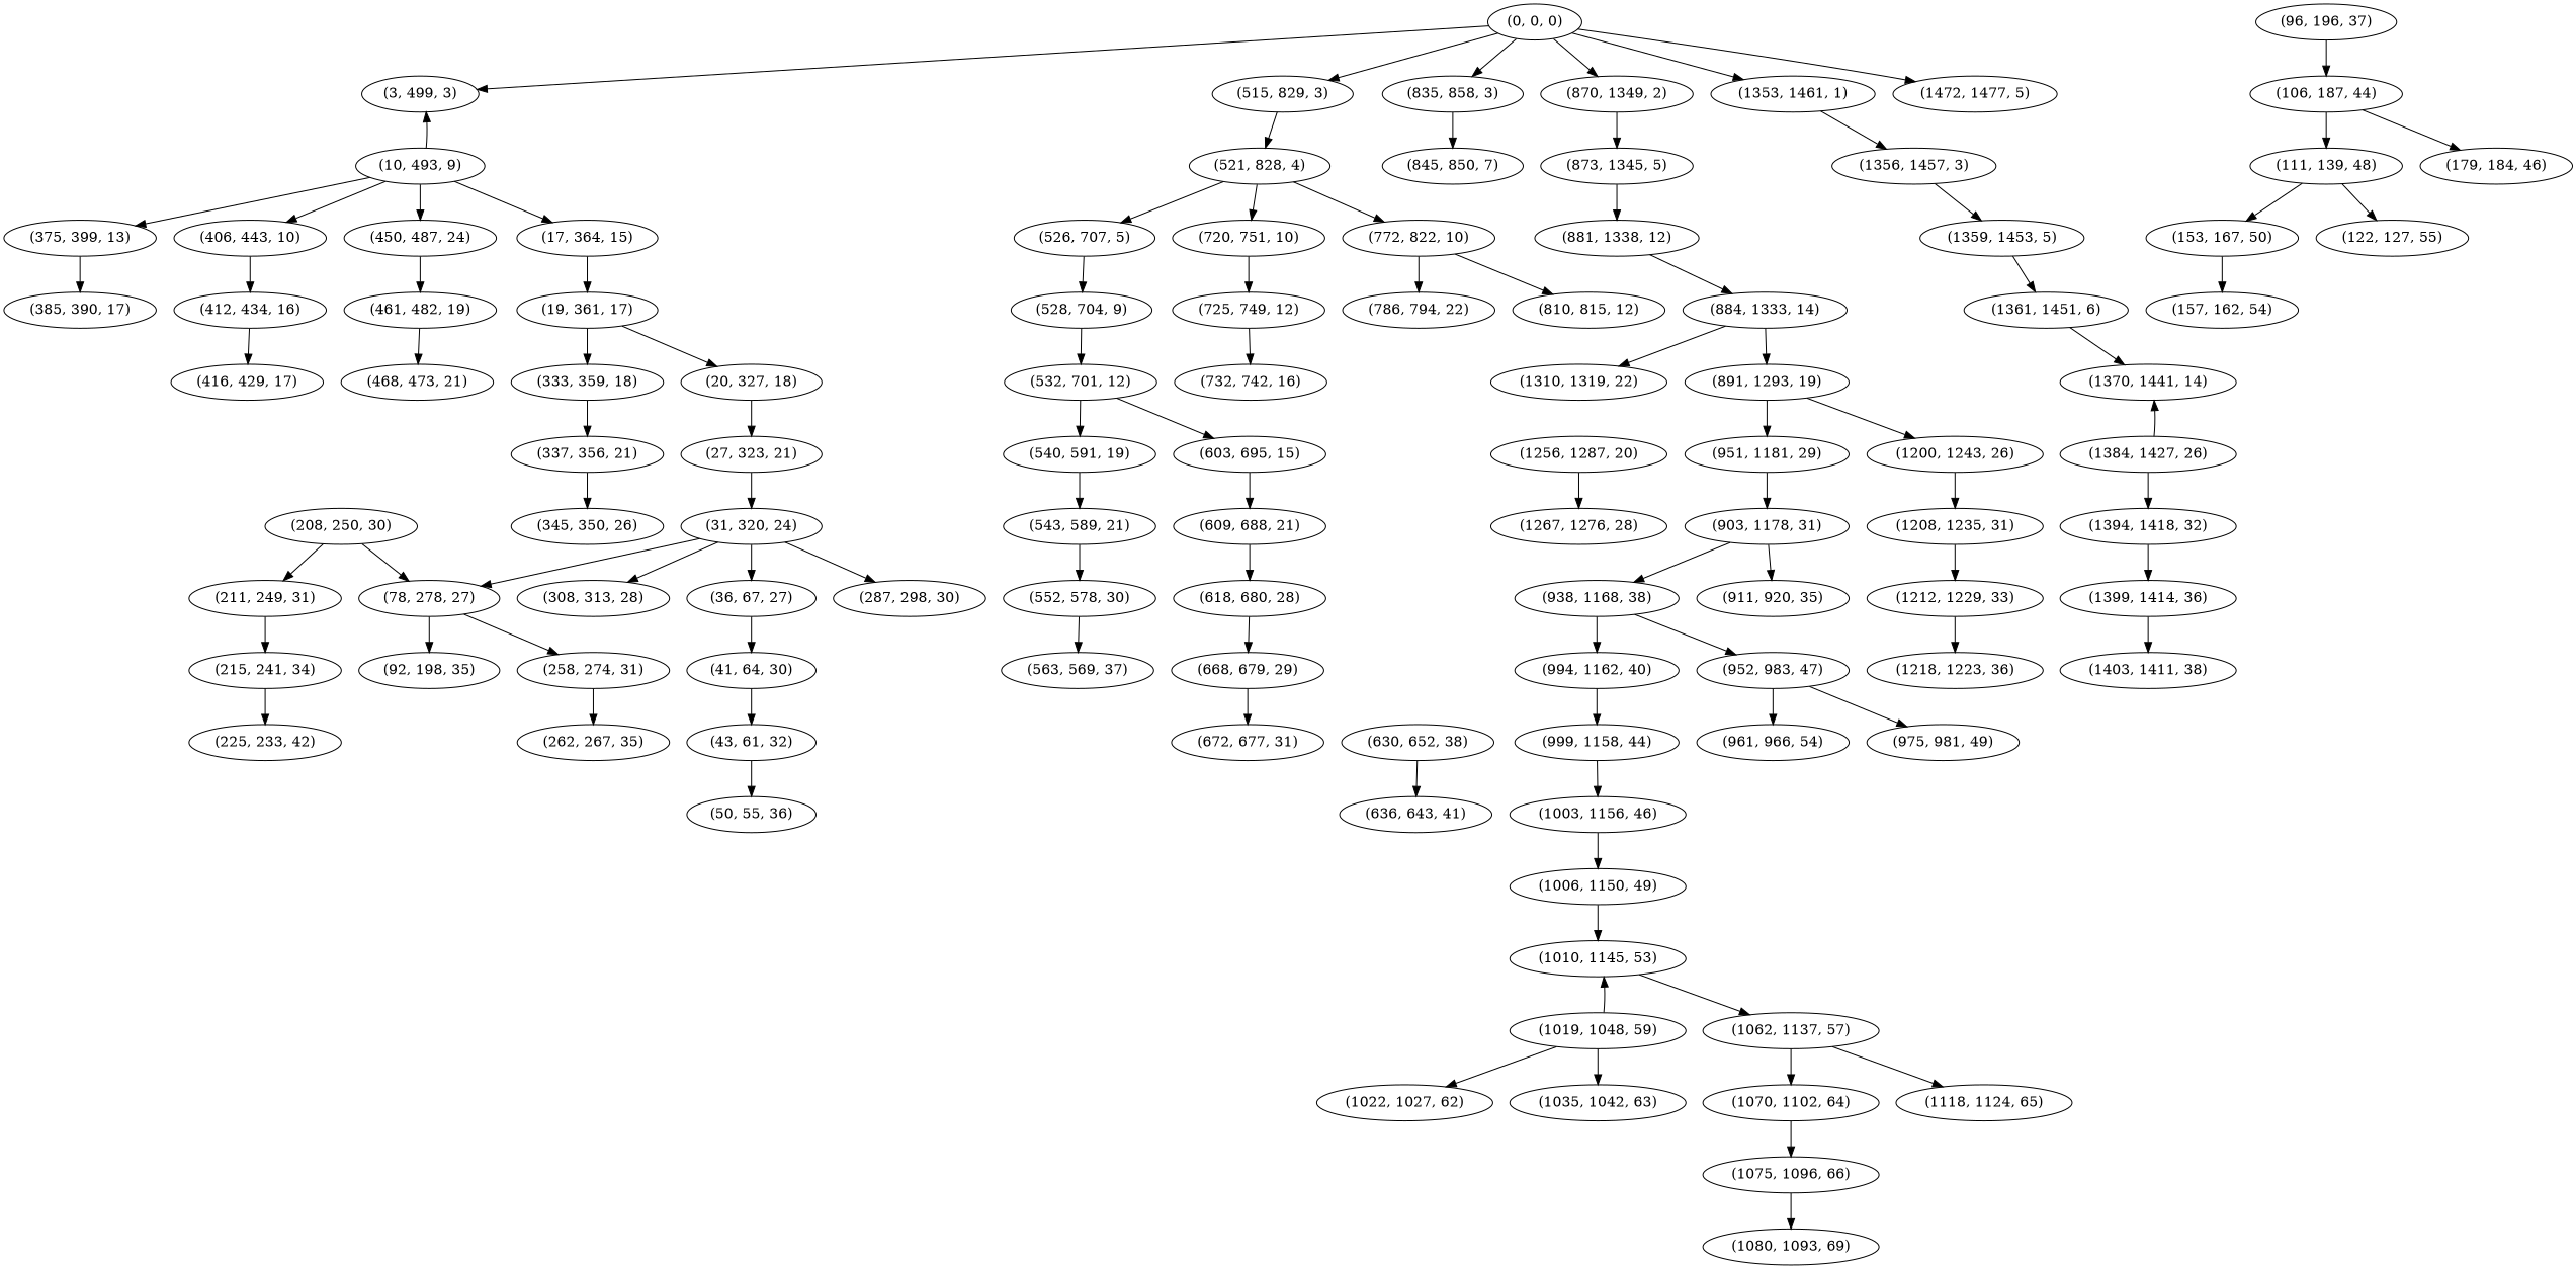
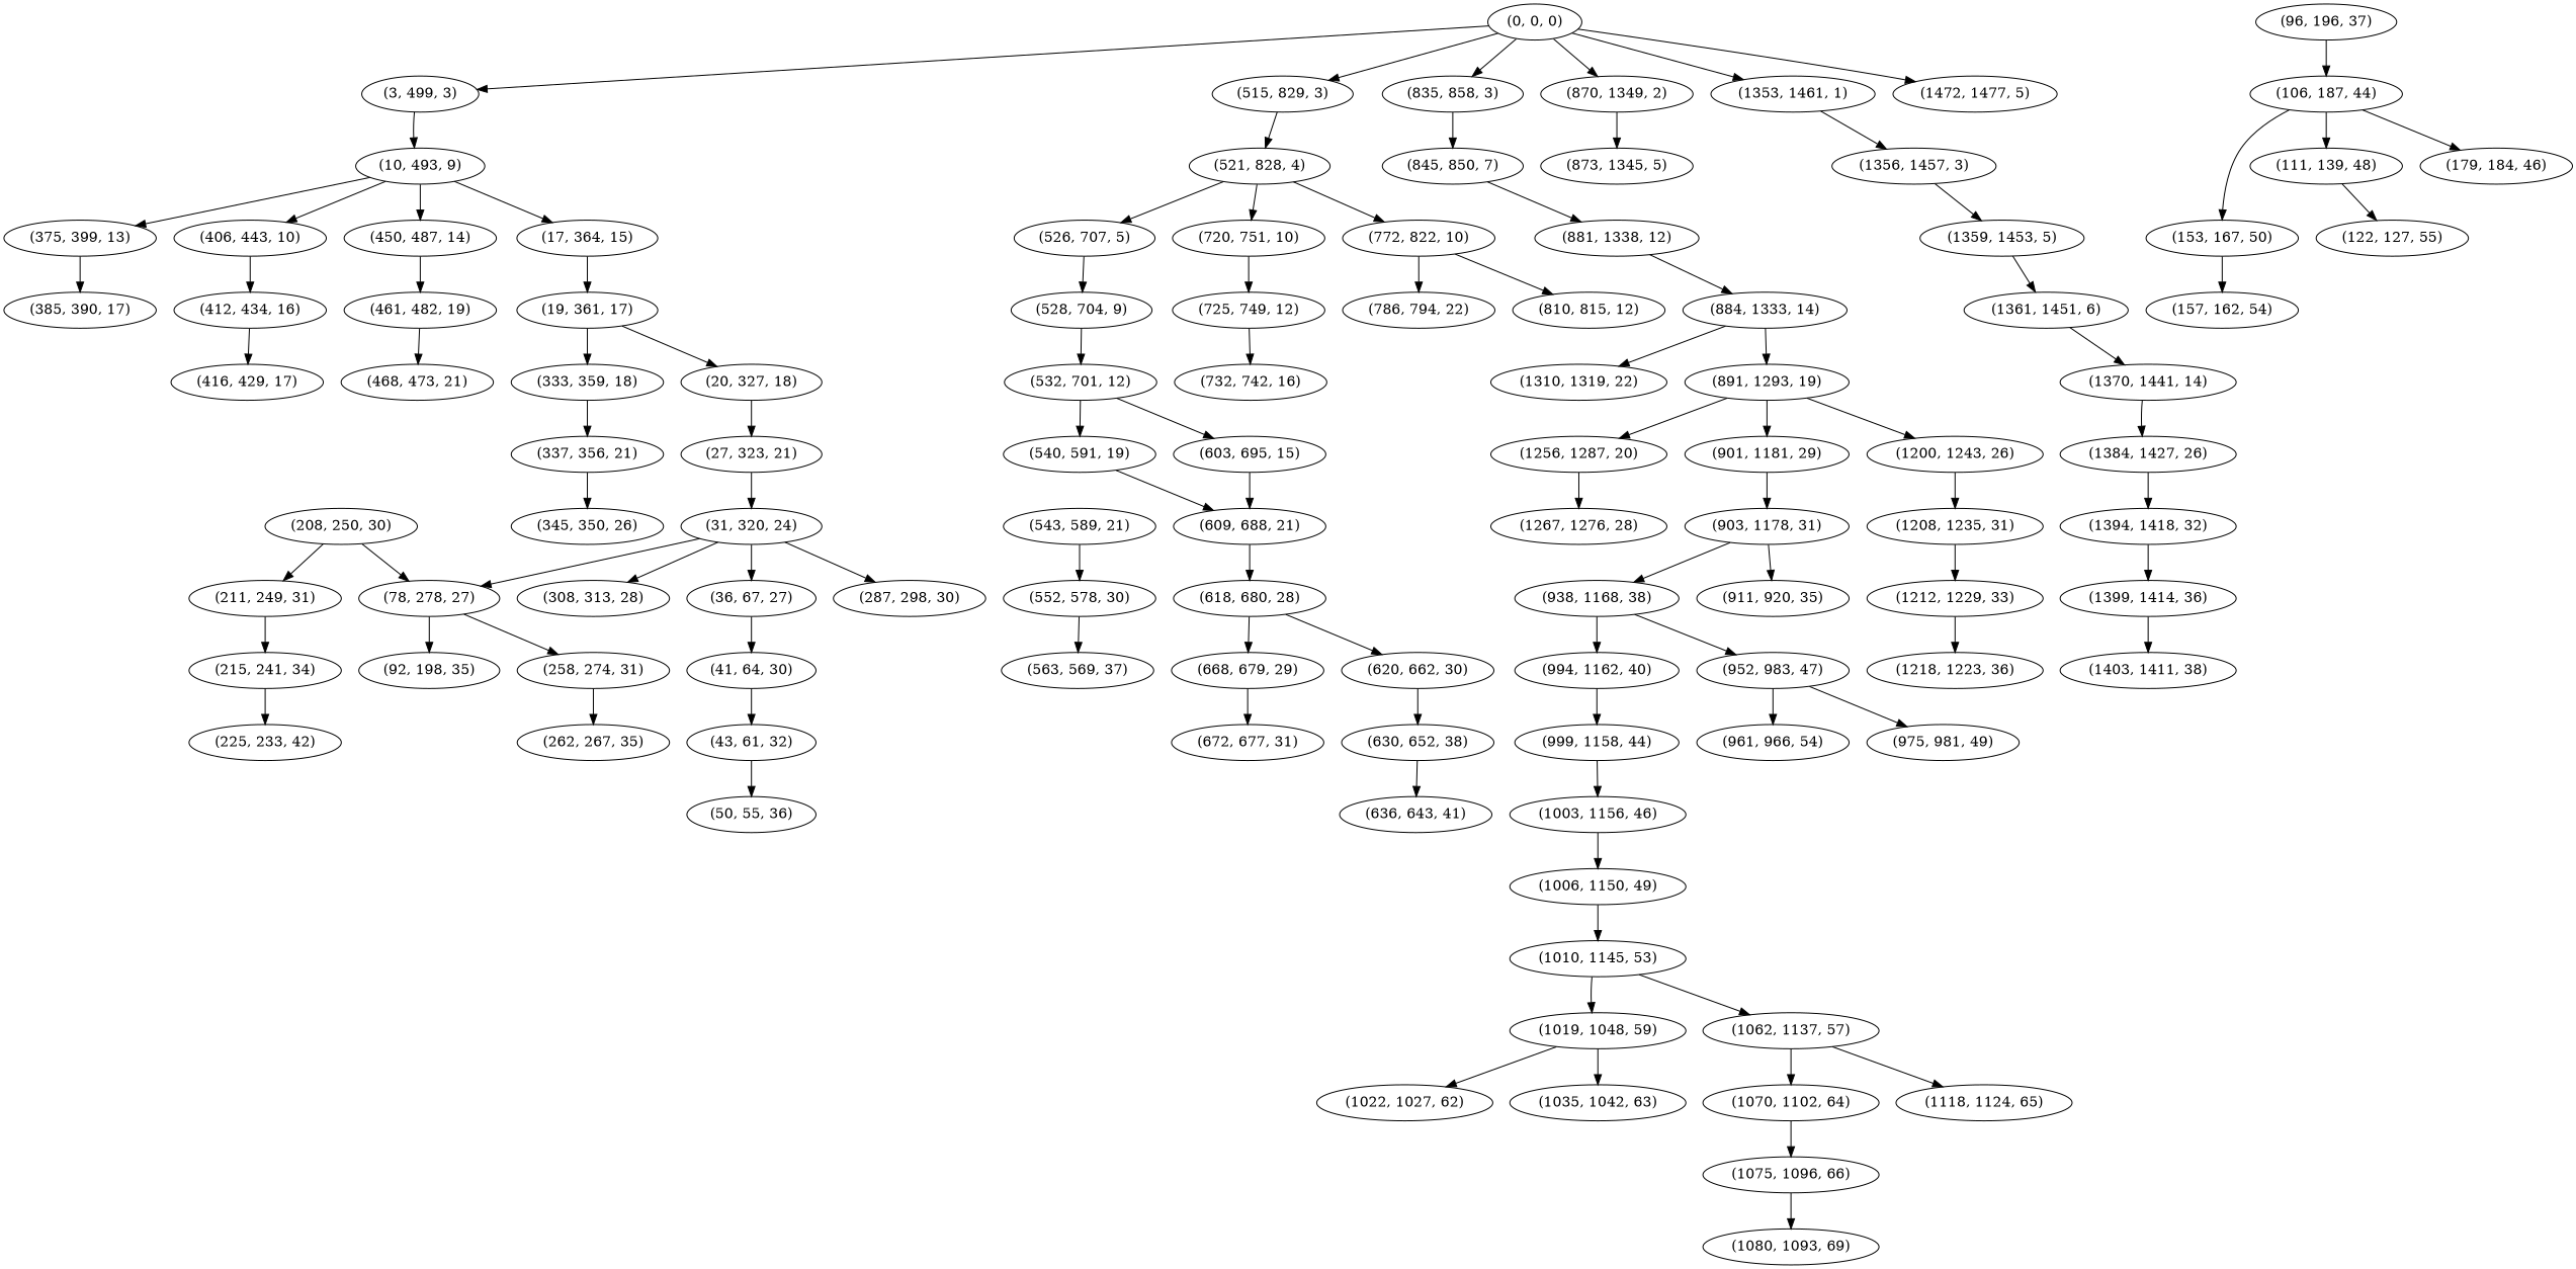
  digraph {
    "(0, 0, 0)"
    "(3, 499, 3)"
    "(515, 829, 3)"
    "(835, 858, 3)"
    "(870, 1349, 2)"
    "(1353, 1461, 1)"
    "(1472, 1477, 5)"
    "(10, 493, 9)"
    "(521, 828, 4)"
    "(845, 850, 7)"
    "(873, 1345, 5)"
    "(1356, 1457, 3)"
    "(17, 364, 15)"
    "(375, 399, 13)"
    "(406, 443, 10)"
-   "(450, 487, 14)" [label="(450, 487, 24)"]
+   "(450, 487, 14)"
    "(19, 361, 17)"
    "(385, 390, 17)"
    "(412, 434, 16)"
    "(461, 482, 19)"
    "(20, 327, 18)"
    "(333, 359, 18)"
    "(27, 323, 21)"
    "(337, 356, 21)"
    "(31, 320, 24)"
    "(36, 67, 27)"
    "(78, 278, 27)"
    "(287, 298, 30)"
    "(308, 313, 28)"
    "(41, 64, 30)"
    "(92, 198, 35)"
    "(258, 274, 31)"
    "(43, 61, 32)"
    "(50, 55, 36)"
    "(208, 250, 30)"
    "(211, 249, 31)"
    "(262, 267, 35)"
    "(96, 196, 37)"
    "(106, 187, 44)"
    "(111, 139, 48)"
    "(153, 167, 50)"
    "(179, 184, 46)"
    "(122, 127, 55)"
    "(157, 162, 54)"
    "(215, 241, 34)"
    "(225, 233, 42)"
    "(345, 350, 26)"
    "(416, 429, 17)"
    "(468, 473, 21)"
    n50 [label="(526, 707, 5)"]
    "(720, 751, 10)"
    "(772, 822, 10)"
    "(528, 704, 9)"
    "(725, 749, 12)"
    "(786, 794, 22)"
    "(810, 815, 12)"
    "(532, 701, 12)"
    "(540, 591, 19)"
    "(603, 695, 15)"
    "(543, 589, 21)"
    "(609, 688, 21)"
    "(552, 578, 30)"
    "(563, 569, 37)"
    "(618, 680, 28)"
+   "(620, 662, 30)"
    "(668, 679, 29)"
    "(630, 652, 38)"
    "(672, 677, 31)"
    "(636, 643, 41)"
    "(732, 742, 16)"
    "(881, 1338, 12)"
    "(884, 1333, 14)"
    "(891, 1293, 19)"
    "(1310, 1319, 22)"
-   "(901, 1181, 29)" [label="(951, 1181, 29)"]
+   "(901, 1181, 29)"
    "(1200, 1243, 26)"
    "(1256, 1287, 20)"
    "(903, 1178, 31)"
    "(1208, 1235, 31)"
    "(1267, 1276, 28)"
    "(911, 920, 35)"
    "(938, 1168, 38)"
    "(952, 983, 47)"
    "(994, 1162, 40)"
    "(961, 966, 54)"
    "(975, 981, 49)"
    "(999, 1158, 44)"
    "(1003, 1156, 46)"
    "(1006, 1150, 49)"
    "(1010, 1145, 53)"
    "(1019, 1048, 59)"
    "(1062, 1137, 57)"
    "(1022, 1027, 62)"
    "(1035, 1042, 63)"
    "(1070, 1102, 64)"
    "(1118, 1124, 65)"
    "(1075, 1096, 66)"
    "(1080, 1093, 69)"
    "(1212, 1229, 33)"
    "(1218, 1223, 36)"
    "(1359, 1453, 5)"
    "(1361, 1451, 6)"
    "(1370, 1441, 14)"
    "(1384, 1427, 26)"
    "(1394, 1418, 32)"
    "(1399, 1414, 36)"
    "(1403, 1411, 38)"
    "(0, 0, 0)" -> "(3, 499, 3)"
    "(0, 0, 0)" -> "(515, 829, 3)"
    "(0, 0, 0)" -> "(835, 858, 3)"
    "(0, 0, 0)" -> "(870, 1349, 2)"
    "(0, 0, 0)" -> "(1353, 1461, 1)"
    "(0, 0, 0)" -> "(1472, 1477, 5)"
-   "(10, 493, 9)" -> "(3, 499, 3)"
+   "(3, 499, 3)" -> "(10, 493, 9)"
    "(515, 829, 3)" -> "(521, 828, 4)"
    "(835, 858, 3)" -> "(845, 850, 7)"
    "(870, 1349, 2)" -> "(873, 1345, 5)"
    "(1353, 1461, 1)" -> "(1356, 1457, 3)"
    "(10, 493, 9)" -> "(17, 364, 15)"
    "(10, 493, 9)" -> "(375, 399, 13)"
    "(10, 493, 9)" -> "(406, 443, 10)"
    "(10, 493, 9)" -> "(450, 487, 14)"
    "(521, 828, 4)" -> n50
    "(521, 828, 4)" -> "(720, 751, 10)"
    "(521, 828, 4)" -> "(772, 822, 10)"
-   "(873, 1345, 5)" -> "(881, 1338, 12)"
+   "(845, 850, 7)" -> "(881, 1338, 12)"
    "(1356, 1457, 3)" -> "(1359, 1453, 5)"
    "(17, 364, 15)" -> "(19, 361, 17)"
    "(375, 399, 13)" -> "(385, 390, 17)"
    "(406, 443, 10)" -> "(412, 434, 16)"
    "(450, 487, 14)" -> "(461, 482, 19)"
    "(19, 361, 17)" -> "(20, 327, 18)"
    "(19, 361, 17)" -> "(333, 359, 18)"
    "(412, 434, 16)" -> "(416, 429, 17)"
    "(461, 482, 19)" -> "(468, 473, 21)"
    "(20, 327, 18)" -> "(27, 323, 21)"
    "(333, 359, 18)" -> "(337, 356, 21)"
    "(27, 323, 21)" -> "(31, 320, 24)"
    "(337, 356, 21)" -> "(345, 350, 26)"
    "(31, 320, 24)" -> "(36, 67, 27)"
    "(31, 320, 24)" -> "(78, 278, 27)"
    "(31, 320, 24)" -> "(287, 298, 30)"
    "(31, 320, 24)" -> "(308, 313, 28)"
    "(36, 67, 27)" -> "(41, 64, 30)"
    "(78, 278, 27)" -> "(92, 198, 35)"
    "(78, 278, 27)" -> "(258, 274, 31)"
    "(41, 64, 30)" -> "(43, 61, 32)"
    "(258, 274, 31)" -> "(262, 267, 35)"
    "(43, 61, 32)" -> "(50, 55, 36)"
    "(208, 250, 30)" -> "(78, 278, 27)"
    "(208, 250, 30)" -> "(211, 249, 31)"
    "(211, 249, 31)" -> "(215, 241, 34)"
    "(96, 196, 37)" -> "(106, 187, 44)"
    "(106, 187, 44)" -> "(111, 139, 48)"
-   "(111, 139, 48)" -> "(153, 167, 50)"
+   "(106, 187, 44)" -> "(153, 167, 50)"
    "(106, 187, 44)" -> "(179, 184, 46)"
    "(111, 139, 48)" -> "(122, 127, 55)"
    "(153, 167, 50)" -> "(157, 162, 54)"
    "(215, 241, 34)" -> "(225, 233, 42)"
    n50 -> "(528, 704, 9)"
    "(720, 751, 10)" -> "(725, 749, 12)"
    "(772, 822, 10)" -> "(786, 794, 22)"
    "(772, 822, 10)" -> "(810, 815, 12)"
    "(528, 704, 9)" -> "(532, 701, 12)"
    "(725, 749, 12)" -> "(732, 742, 16)"
    "(532, 701, 12)" -> "(540, 591, 19)"
    "(532, 701, 12)" -> "(603, 695, 15)"
-   "(540, 591, 19)" -> "(543, 589, 21)"
+   "(540, 591, 19)" -> "(609, 688, 21)"
    "(603, 695, 15)" -> "(609, 688, 21)"
    "(543, 589, 21)" -> "(552, 578, 30)"
    "(609, 688, 21)" -> "(618, 680, 28)"
    "(552, 578, 30)" -> "(563, 569, 37)"
+   "(618, 680, 28)" -> "(620, 662, 30)"
    "(618, 680, 28)" -> "(668, 679, 29)"
+   "(620, 662, 30)" -> "(630, 652, 38)"
    "(668, 679, 29)" -> "(672, 677, 31)"
    "(630, 652, 38)" -> "(636, 643, 41)"
    "(881, 1338, 12)" -> "(884, 1333, 14)"
    "(884, 1333, 14)" -> "(891, 1293, 19)"
    "(884, 1333, 14)" -> "(1310, 1319, 22)"
    "(891, 1293, 19)" -> "(901, 1181, 29)"
    "(891, 1293, 19)" -> "(1200, 1243, 26)"
+   "(891, 1293, 19)" -> "(1256, 1287, 20)"
    "(901, 1181, 29)" -> "(903, 1178, 31)"
    "(1200, 1243, 26)" -> "(1208, 1235, 31)"
    "(1256, 1287, 20)" -> "(1267, 1276, 28)"
    "(903, 1178, 31)" -> "(911, 920, 35)"
    "(903, 1178, 31)" -> "(938, 1168, 38)"
    "(1208, 1235, 31)" -> "(1212, 1229, 33)"
    "(938, 1168, 38)" -> "(952, 983, 47)"
    "(938, 1168, 38)" -> "(994, 1162, 40)"
    "(952, 983, 47)" -> "(961, 966, 54)"
    "(952, 983, 47)" -> "(975, 981, 49)"
    "(994, 1162, 40)" -> "(999, 1158, 44)"
    "(999, 1158, 44)" -> "(1003, 1156, 46)"
    "(1003, 1156, 46)" -> "(1006, 1150, 49)"
    "(1006, 1150, 49)" -> "(1010, 1145, 53)"
-   "(1019, 1048, 59)" -> "(1010, 1145, 53)"
+   "(1010, 1145, 53)" -> "(1019, 1048, 59)"
    "(1010, 1145, 53)" -> "(1062, 1137, 57)"
    "(1019, 1048, 59)" -> "(1022, 1027, 62)"
    "(1019, 1048, 59)" -> "(1035, 1042, 63)"
    "(1062, 1137, 57)" -> "(1070, 1102, 64)"
    "(1062, 1137, 57)" -> "(1118, 1124, 65)"
    "(1070, 1102, 64)" -> "(1075, 1096, 66)"
    "(1075, 1096, 66)" -> "(1080, 1093, 69)"
    "(1212, 1229, 33)" -> "(1218, 1223, 36)"
    "(1359, 1453, 5)" -> "(1361, 1451, 6)"
    "(1361, 1451, 6)" -> "(1370, 1441, 14)"
-   "(1384, 1427, 26)" -> "(1370, 1441, 14)"
+   "(1370, 1441, 14)" -> "(1384, 1427, 26)"
    "(1384, 1427, 26)" -> "(1394, 1418, 32)"
    "(1394, 1418, 32)" -> "(1399, 1414, 36)"
    "(1399, 1414, 36)" -> "(1403, 1411, 38)"
  }
